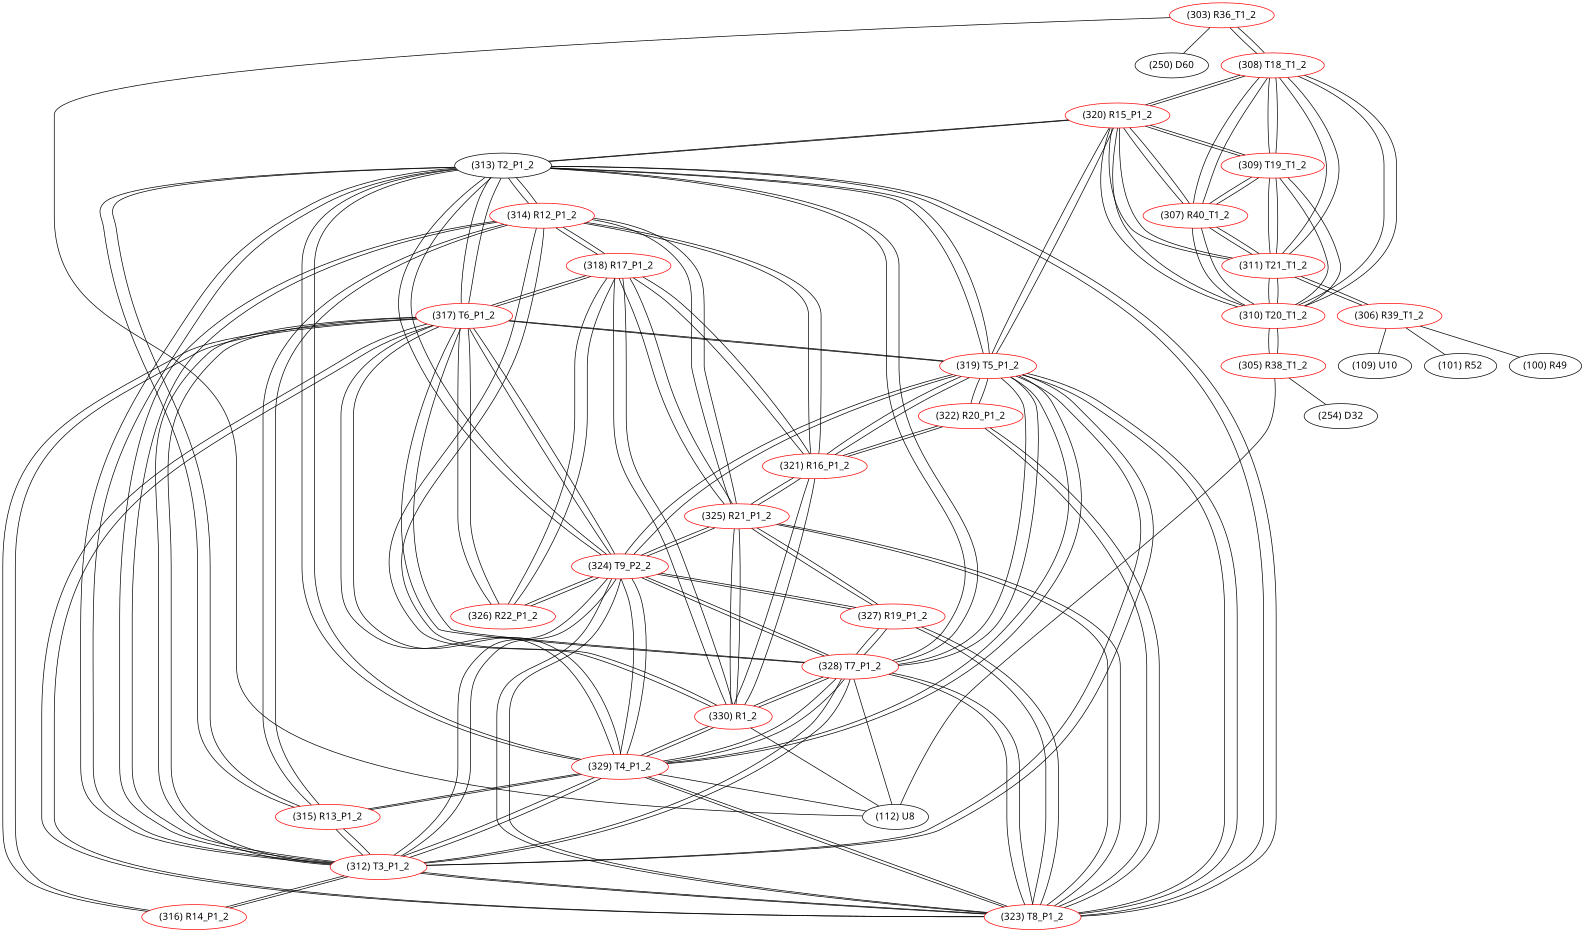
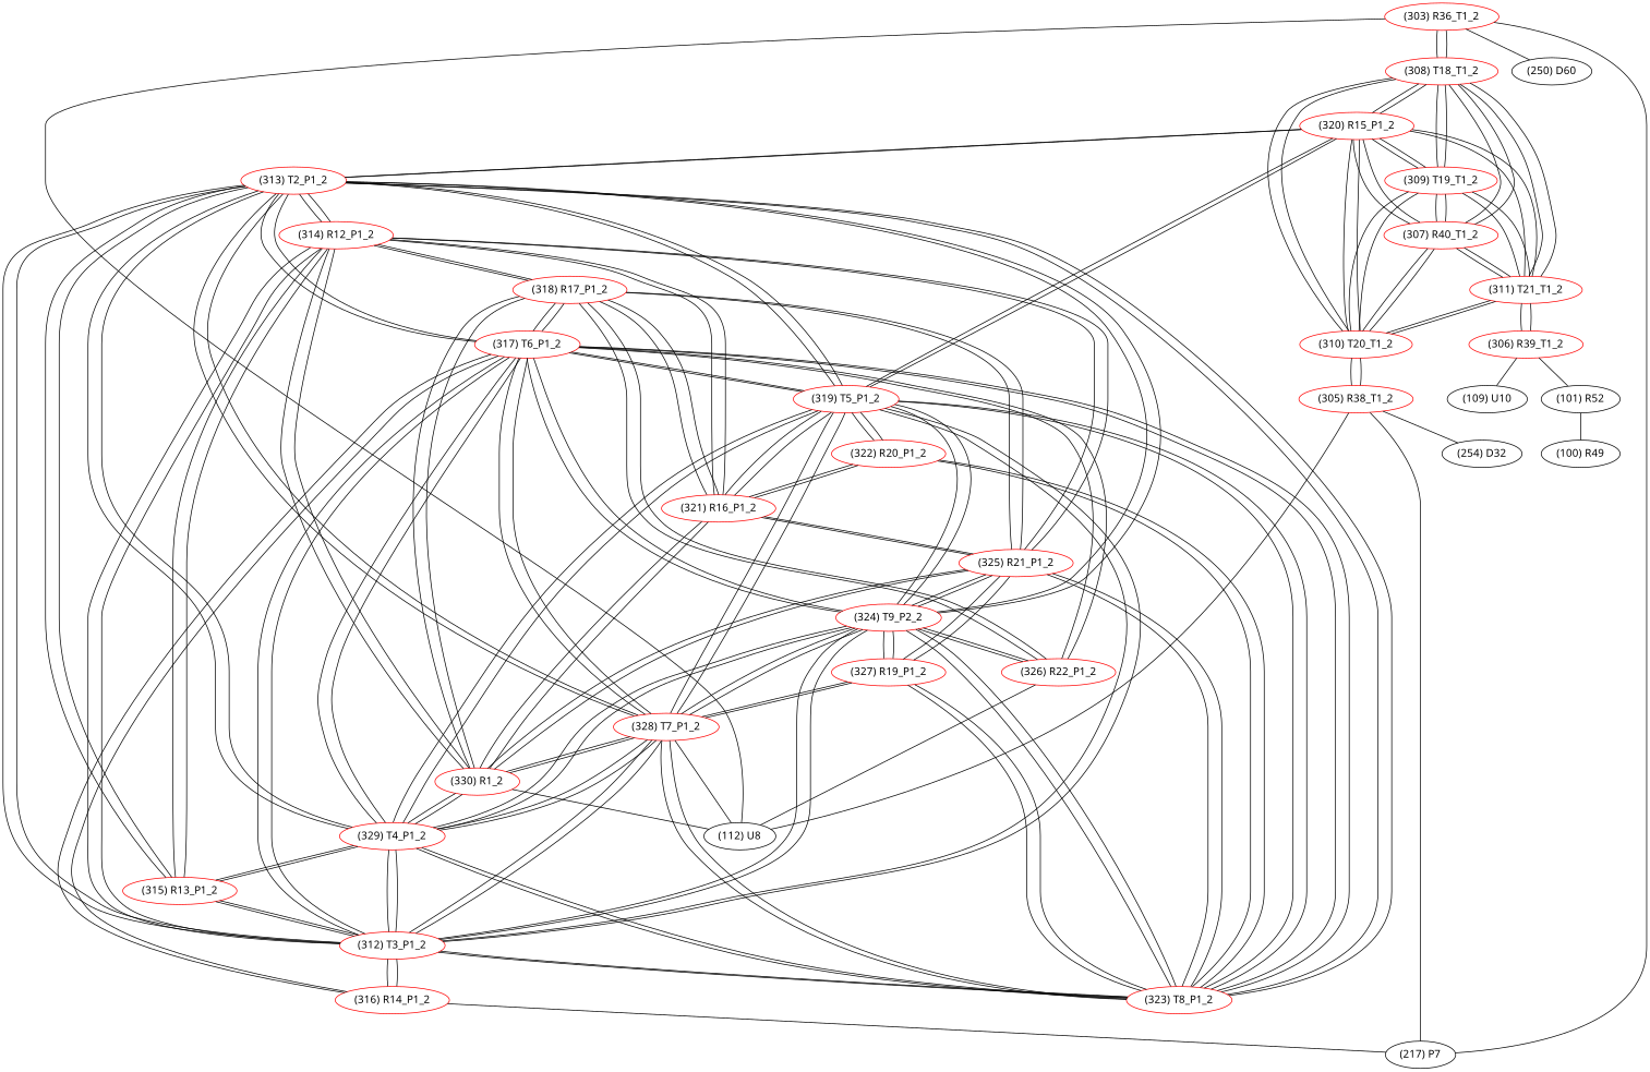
  graph {
    fontname="Noto Sans"
    node [color=red fontname="Noto Sans"]
    edge [fontname="Noto Sans"]
    n1 [label="(303) R36_T1_2"]
+   n2 [label="(217) P7" color=""]
    n3 [label="(112) U8" color=""]
    n4 [label="(250) D60" color=""]
    n5 [label="(308) T18_T1_2"]
    n6 [label="(309) T19_T1_2"]
    n7 [label="(310) T20_T1_2"]
    n8 [label="(311) T21_T1_2"]
    n9 [label="(307) R40_T1_2"]
    n10 [label="(320) R15_P1_2"]
    n11 [label="(305) R38_T1_2"]
    n12 [label="(306) R39_T1_2"]
    n13 [label="(319) T5_P1_2"]
-   n14 [color=black label="(313) T2_P1_2"]
+   n14 [label="(313) T2_P1_2"]
    n15 [label="(254) D32" color=""]
    n16 [label="(100) R49" color=""]
    n17 [label="(109) U10" color=""]
    n18 [label="(101) R52" color=""]
    n19 [label="(312) T3_P1_2"]
    n20 [label="(329) T4_P1_2"]
    n21 [label="(328) T7_P1_2"]
    n22 [label="(324) T9_P2_2"]
    n23 [label="(323) T8_P1_2"]
    n24 [label="(317) T6_P1_2"]
    n25 [label="(321) R16_P1_2"]
    n26 [label="(322) R20_P1_2"]
    n27 [label="(315) R13_P1_2"]
    n28 [label="(314) R12_P1_2"]
    n29 [label="(316) R14_P1_2"]
    n30 [label="(330) R1_2"]
    n31 [label="(327) R19_P1_2"]
    n32 [label="(325) R21_P1_2"]
    n33 [label="(326) R22_P1_2"]
    n34 [label="(318) R17_P1_2"]
+   n1 -- n2
    n1 -- n3
    n1 -- n4
    n1 -- n5
    n5 -- n1
    n5 -- n6
    n5 -- n7
    n5 -- n8
    n5 -- n9
    n5 -- n10
    n6 -- n5
    n6 -- n7
    n6 -- n8
    n6 -- n9
    n6 -- n10
    n7 -- n5
    n7 -- n6
    n7 -- n8
    n7 -- n9
    n7 -- n10
    n7 -- n11
    n8 -- n5
    n8 -- n6
    n8 -- n7
    n8 -- n9
    n8 -- n10
    n8 -- n12
    n9 -- n5
    n9 -- n6
    n9 -- n7
    n9 -- n8
    n9 -- n10
    n10 -- n5
    n10 -- n6
    n10 -- n7
    n10 -- n8
    n10 -- n9
    n10 -- n13
    n10 -- n14
+   n11 -- n2
    n11 -- n3
    n11 -- n7
    n11 -- n15
    n12 -- n8
-   n12 -- n16
+   n18 -- n16
    n12 -- n17
    n12 -- n18
    n13 -- n10
    n13 -- n14
    n13 -- n19
    n13 -- n20
    n13 -- n21
    n13 -- n22
    n13 -- n23
    n13 -- n24
    n13 -- n25
    n13 -- n26
    n14 -- n10
    n14 -- n13
    n14 -- n19
    n14 -- n20
    n14 -- n21
    n14 -- n22
    n14 -- n23
    n14 -- n24
    n14 -- n27
    n14 -- n28
    n19 -- n13
    n19 -- n14
    n19 -- n20
    n19 -- n21
    n19 -- n22
    n19 -- n23
    n19 -- n24
    n19 -- n27
    n19 -- n28
    n19 -- n29
-   n20 -- n3
+   n33 -- n3
    n20 -- n13
    n20 -- n14
    n20 -- n19
    n20 -- n21
    n20 -- n22
    n20 -- n23
    n20 -- n24
    n20 -- n27
    n20 -- n30
    n21 -- n3
    n21 -- n13
    n21 -- n14
    n21 -- n19
    n21 -- n20
    n21 -- n22
    n21 -- n23
    n21 -- n24
    n21 -- n30
    n21 -- n31
    n22 -- n13
    n22 -- n14
    n22 -- n19
    n22 -- n20
    n22 -- n21
    n22 -- n23
    n22 -- n24
    n22 -- n31
    n22 -- n32
    n22 -- n33
    n23 -- n13
    n23 -- n14
    n23 -- n19
    n23 -- n20
    n23 -- n21
    n23 -- n22
    n23 -- n24
    n23 -- n26
    n23 -- n31
    n23 -- n32
    n24 -- n13
    n24 -- n14
    n24 -- n19
    n24 -- n20
    n24 -- n21
    n24 -- n22
    n24 -- n23
    n24 -- n29
    n24 -- n33
    n24 -- n34
    n25 -- n13
    n25 -- n26
    n25 -- n28
    n25 -- n30
    n25 -- n32
    n25 -- n34
    n26 -- n13
    n26 -- n23
    n26 -- n25
    n27 -- n14
    n27 -- n19
    n27 -- n20
    n27 -- n28
    n28 -- n14
    n28 -- n19
    n28 -- n25
    n28 -- n27
    n28 -- n30
    n28 -- n32
    n28 -- n34
+   n29 -- n2
    n29 -- n19
    n29 -- n24
    n30 -- n3
    n30 -- n20
    n30 -- n21
    n30 -- n25
    n30 -- n28
    n30 -- n32
    n30 -- n34
    n31 -- n21
    n31 -- n22
    n31 -- n23
    n31 -- n32
    n32 -- n22
    n32 -- n23
    n32 -- n25
    n32 -- n28
    n32 -- n30
    n32 -- n31
    n32 -- n34
    n33 -- n22
    n33 -- n24
    n33 -- n34
    n34 -- n24
    n34 -- n25
    n34 -- n28
    n34 -- n30
    n34 -- n32
    n34 -- n33
  }
